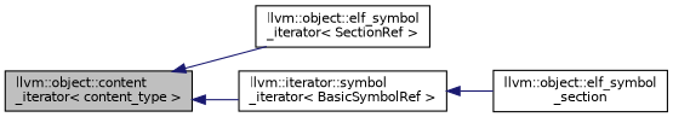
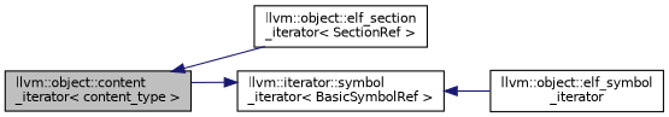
  digraph {
    rankdir=LR
    node [color=black fontname=Helvetica fontsize=10 shape=record]
    edge [color=midnightblue dir=back fontname=Helvetica fontsize=10 labelfontname=Helvetica labelfontsize=10 style=solid]
    n1 [fillcolor=grey75 fontcolor=black height=0.2 label="llvm::object::content\l_iterator\< content_type \>" style=filled width=0.4]
-   n2 [height=0.2 label="llvm::object::elf_symbol\l_iterator\< SectionRef \>" width=0.4]
+   n2 [height=0.2 label="llvm::object::elf_section\l_iterator\< SectionRef \>" width=0.4]
    n3 [height=0.2 label="llvm::iterator::symbol\l_iterator\< BasicSymbolRef \>" width=0.4]
-   n4 [height=0.2 label="llvm::object::elf_symbol\l_section" width=0.4]
+   n4 [height=0.2 label="llvm::object::elf_symbol\l_iterator" width=0.4]
    n1 -> n2
-   n1 -> n3
+   n3 -> n1
    n3 -> n4
  }
